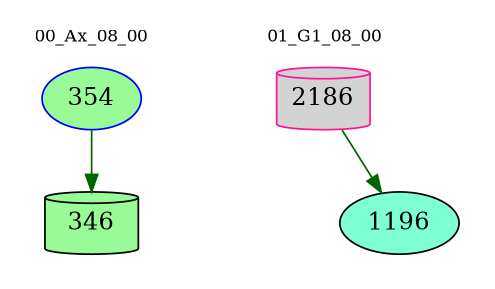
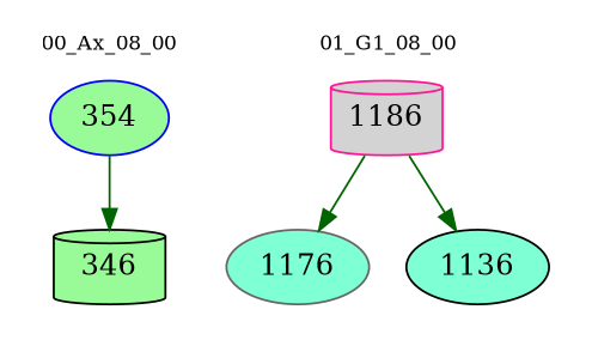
  digraph {
    node [color=black fillcolor=palegreen shape=ellipse style=filled]
    edge [color=darkgreen]
    n1 [color=blue label=354]
    n2 [label=346 shape=cylinder]
-   n3 [color=deeppink fillcolor=lightgrey label=2186 shape=cylinder]
-   n5 [fillcolor=aquamarine label=1196]
+   n3 [color=deeppink fillcolor=lightgrey label=1186 shape=cylinder]
+   n4 [color=gray40 fillcolor=aquamarine label=1176]
+   n5 [fillcolor=aquamarine label=1136]
    subgraph cluster_1 {
      color=white
      fontsize=10
      label="00_Ax_08_00"
      n1
      n2
    }
    subgraph cluster_2 {
      color=white
      fontsize=10
      label="01_G1_08_00"
      n3
+     n4
      n5
    }
    n1 -> n2
+   n3 -> n4
    n3 -> n5
  }
